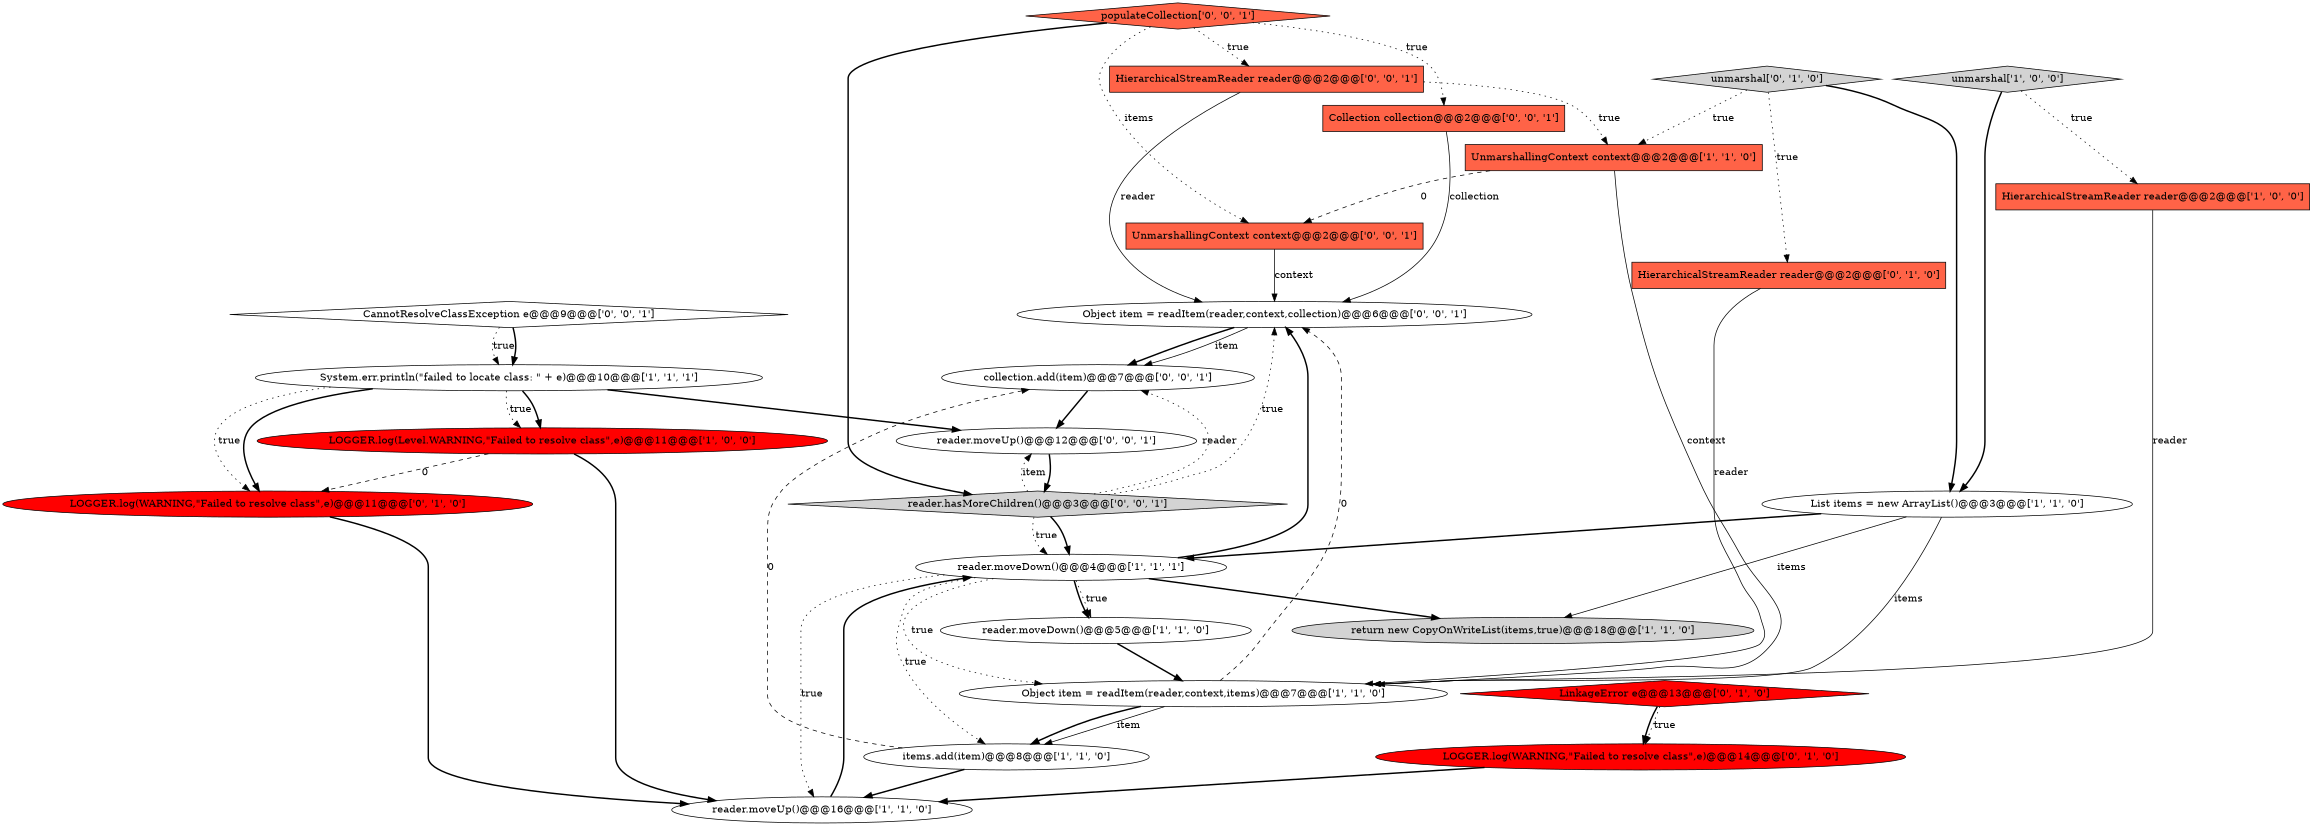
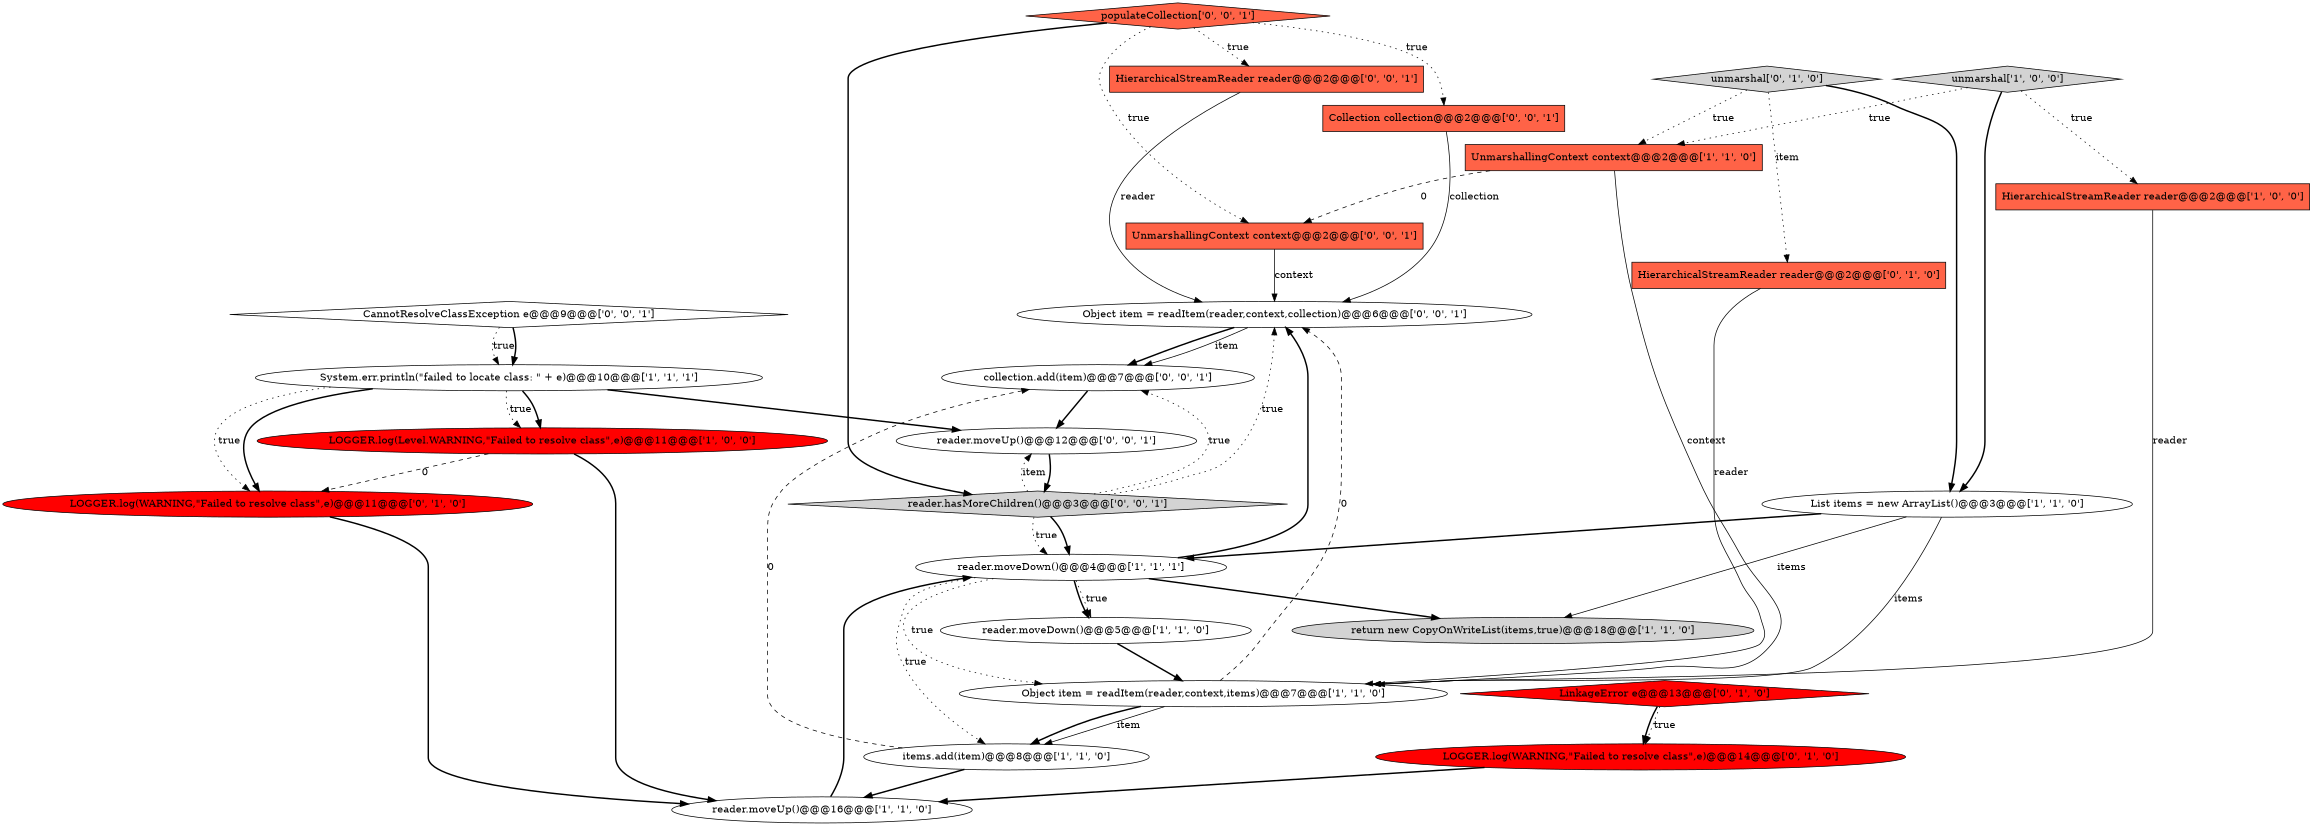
  digraph {
    node [fillcolor=white shape=ellipse style=filled]
    edge [style=bold]
    n1 [fillcolor=tomato label="HierarchicalStreamReader reader@@@2@@@['0', '0', '1']" shape=box]
    n2 [label="Object item = readItem(reader,context,collection)@@@6@@@['0', '0', '1']"]
    n3 [label="collection.add(item)@@@7@@@['0', '0', '1']"]
    n4 [label="CannotResolveClassException e@@@9@@@['0', '0', '1']" shape=diamond]
    n5 [label="System.err.println(\"failed to locate class: \" + e)@@@10@@@['1', '1', '1']"]
    n6 [fillcolor=red label="LOGGER.log(Level.WARNING,\"Failed to resolve class\",e)@@@11@@@['1', '0', '0']"]
    n7 [fillcolor=red label="LOGGER.log(WARNING,\"Failed to resolve class\",e)@@@11@@@['0', '1', '0']"]
    n8 [label="reader.moveUp()@@@12@@@['0', '0', '1']"]
    n9 [label="reader.moveUp()@@@16@@@['1', '1', '0']"]
    n10 [label="reader.moveDown()@@@4@@@['1', '1', '1']"]
    n11 [label="items.add(item)@@@8@@@['1', '1', '0']"]
    n12 [label="reader.moveDown()@@@5@@@['1', '1', '0']"]
    n13 [label="Object item = readItem(reader,context,items)@@@7@@@['1', '1', '0']"]
    n14 [fillcolor=lightgray label="return new CopyOnWriteList(items,true)@@@18@@@['1', '1', '0']"]
    n15 [fillcolor=lightgray label="reader.hasMoreChildren()@@@3@@@['0', '0', '1']" shape=diamond]
    n16 [fillcolor=tomato label="populateCollection['0', '0', '1']" shape=diamond]
    n17 [fillcolor=tomato label="Collection collection@@@2@@@['0', '0', '1']" shape=box]
    n18 [fillcolor=tomato label="UnmarshallingContext context@@@2@@@['0', '0', '1']" shape=box]
    n19 [fillcolor=tomato label="HierarchicalStreamReader reader@@@2@@@['1', '0', '0']" shape=box]
    n20 [fillcolor=lightgray label="unmarshal['1', '0', '0']" shape=diamond]
    n21 [fillcolor=tomato label="UnmarshallingContext context@@@2@@@['1', '1', '0']" shape=box]
    n22 [label="List items = new ArrayList()@@@3@@@['1', '1', '0']"]
    n23 [fillcolor=red label="LOGGER.log(WARNING,\"Failed to resolve class\",e)@@@14@@@['0', '1', '0']"]
    n24 [fillcolor=red label="LinkageError e@@@13@@@['0', '1', '0']" shape=diamond]
    n25 [fillcolor=lightgray label="unmarshal['0', '1', '0']" shape=diamond]
    n26 [fillcolor=tomato label="HierarchicalStreamReader reader@@@2@@@['0', '1', '0']" shape=box]
    n1 -> n2 [label=reader style=solid]
    n2 -> n3
    n2 -> n3 [label=item style=solid]
    n3 -> n8
    n4 -> n5 [label=true style=dotted]
    n4 -> n5
    n5 -> n6 [label=true style=dotted]
    n5 -> n6
    n5 -> n7
    n5 -> n7 [label=true style=dotted]
    n5 -> n8
    n6 -> n7 [label=0 style=dashed]
    n6 -> n9
    n7 -> n9
    n8 -> n15
    n9 -> n10
    n10 -> n2
-   n10 -> n9 [label=true style=dotted]
    n10 -> n11 [label=true style=dotted]
    n10 -> n12 [label=true style=dotted]
    n10 -> n12
    n10 -> n13 [label=true style=dotted]
    n10 -> n14
    n11 -> n3 [label=0 style=dashed]
    n11 -> n9
    n12 -> n13
    n13 -> n2 [label=0 style=dashed]
    n13 -> n11 [label=item style=solid]
    n13 -> n11
    n15 -> n2 [label=true style=dotted]
-   n15 -> n3 [label=reader style=dotted]
+   n15 -> n3 [label=true style=dotted]
    n15 -> n8 [label=item style=dotted]
    n15 -> n10
    n15 -> n10 [label=true style=dotted]
    n16 -> n1 [label=true style=dotted]
    n16 -> n15
    n16 -> n17 [label=true style=dotted]
-   n16 -> n18 [label=items style=dotted]
+   n16 -> n18 [label=true style=dotted]
    n17 -> n2 [label=collection style=solid]
    n18 -> n2 [label=context style=solid]
    n19 -> n13 [label=reader style=solid]
    n20 -> n19 [label=true style=dotted]
-   n1 -> n21 [label=true style=dotted]
+   n20 -> n21 [label=true style=dotted]
    n20 -> n22
    n21 -> n13 [label=context style=solid]
    n21 -> n18 [label=0 style=dashed]
    n22 -> n10
    n22 -> n13 [label=items style=solid]
    n22 -> n14 [label=items style=solid]
    n23 -> n9
    n24 -> n23
    n24 -> n23 [label=true style=dotted]
    n25 -> n21 [label=true style=dotted]
    n25 -> n22
-   n25 -> n26 [label=true style=dotted]
+   n25 -> n26 [label=item style=dotted]
    n26 -> n13 [label=reader style=solid]
  }
